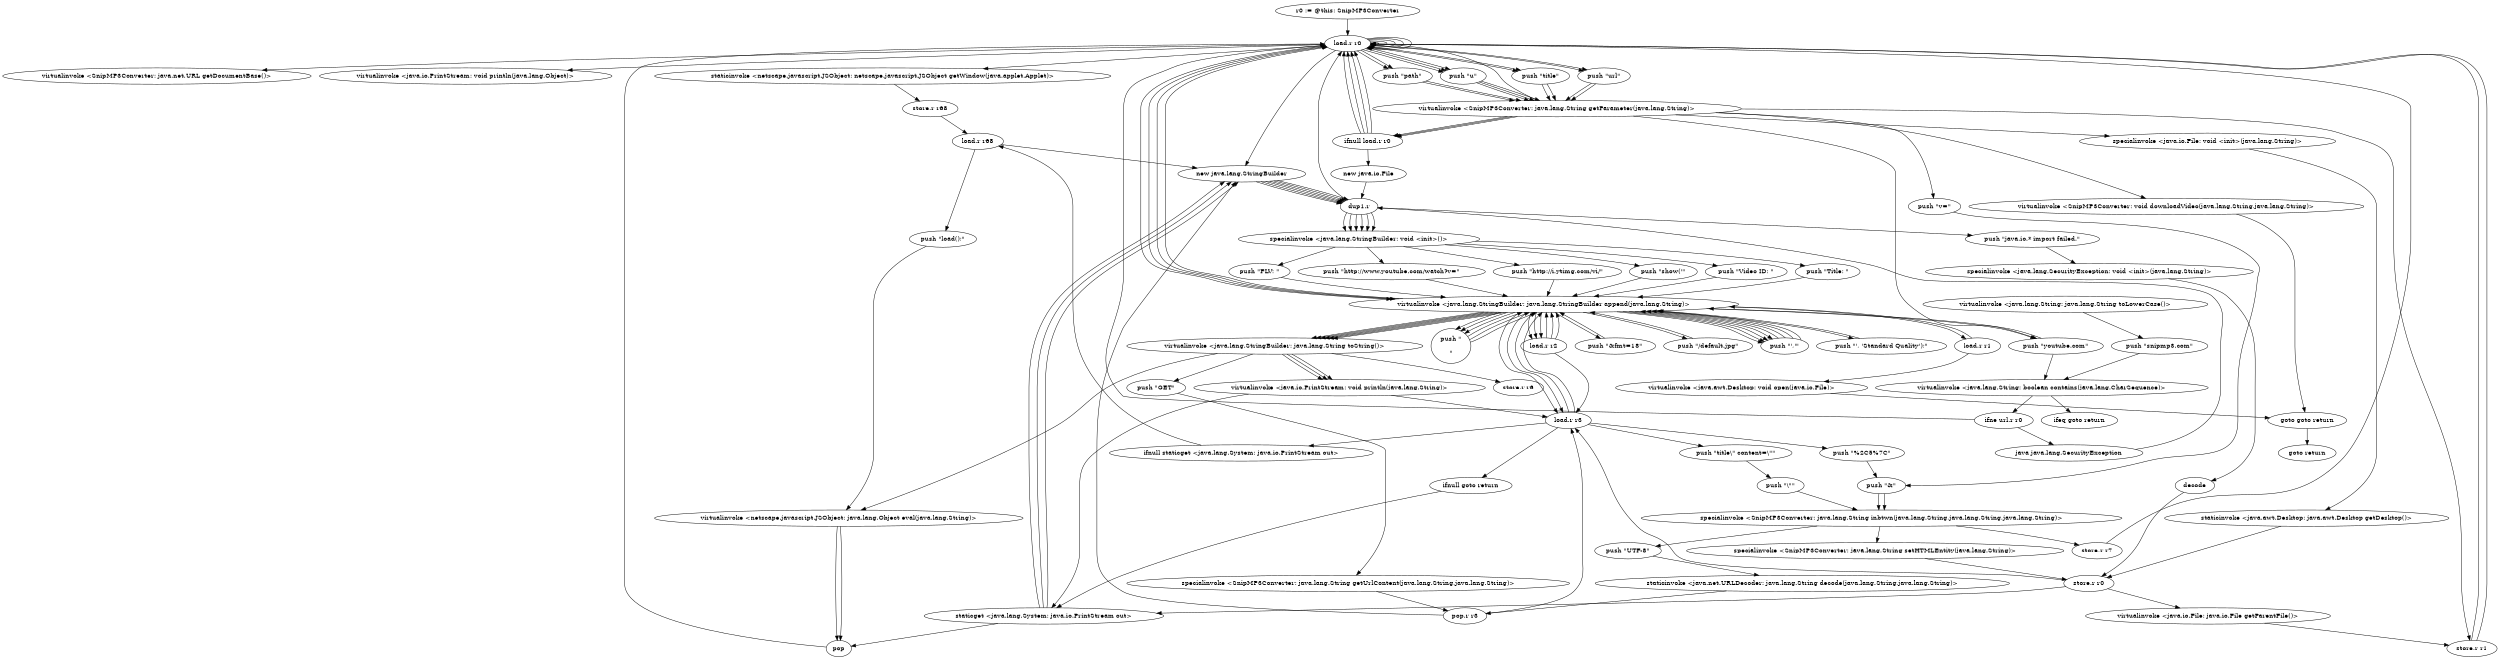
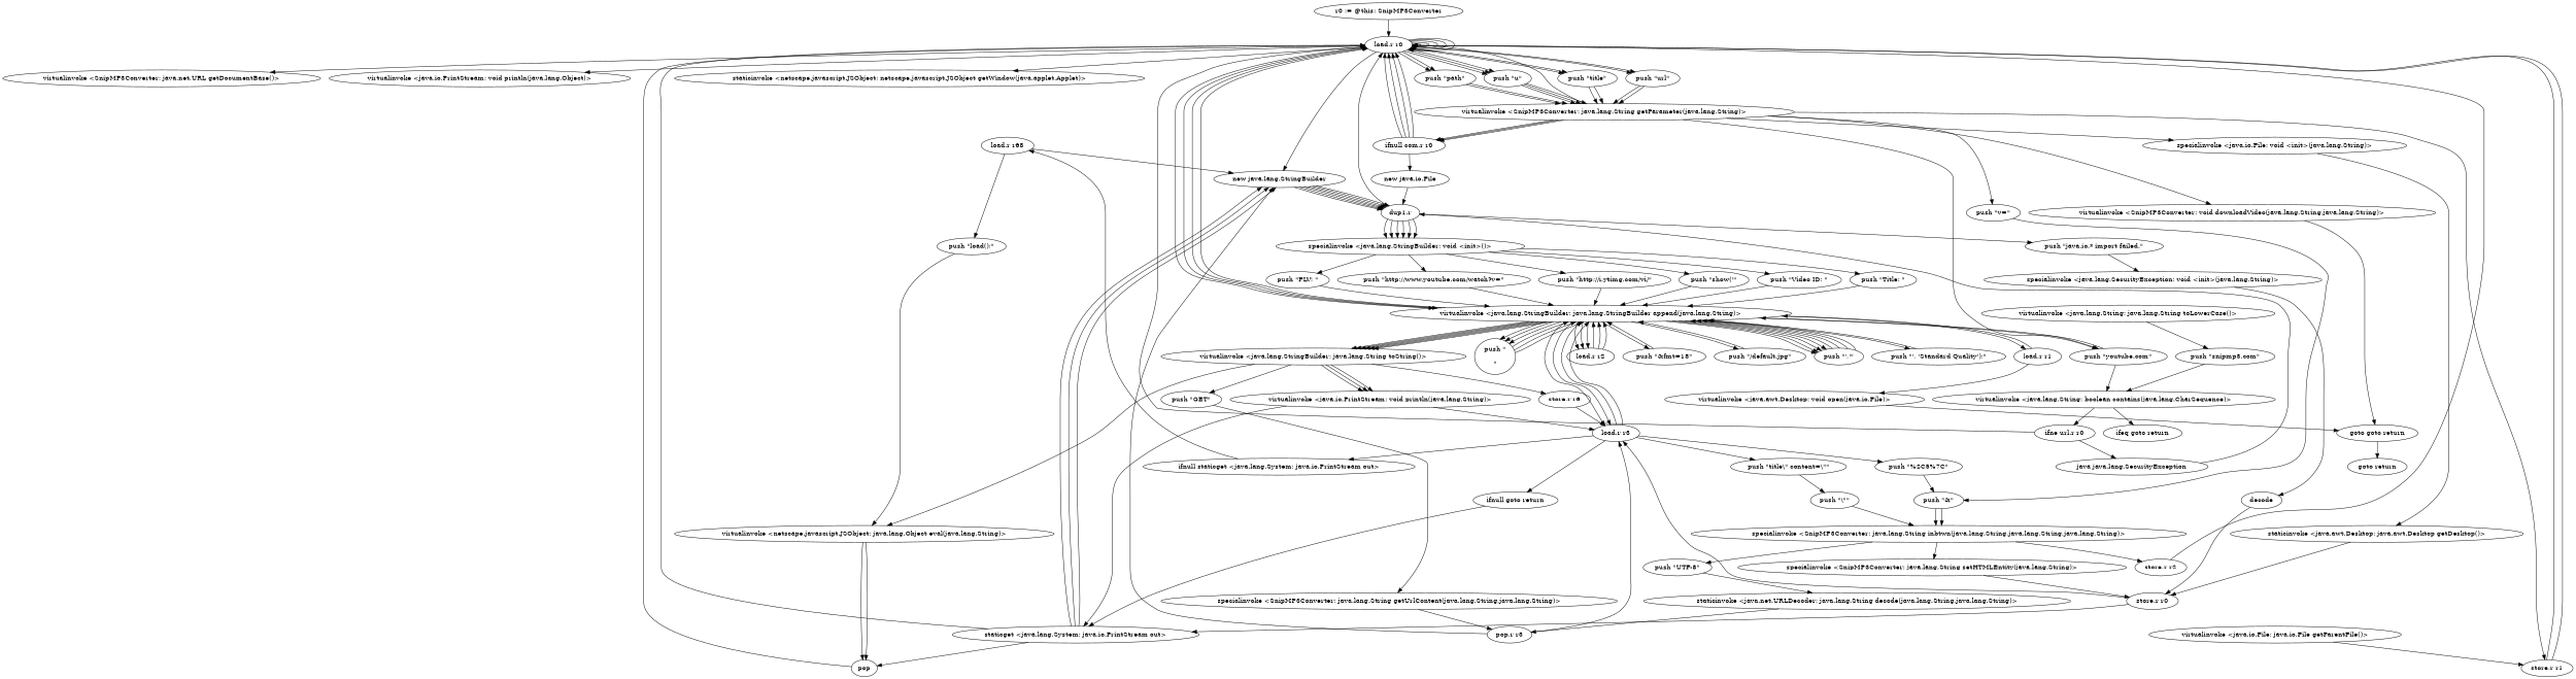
  digraph {
    "r0 := @this: SnipMP3Converter"
    "load.r r0"
    "virtualinvoke <SnipMP3Converter: java.net.URL getDocumentBase()>"
    "virtualinvoke <java.io.PrintStream: void println(java.lang.Object)>"
    "staticinvoke <netscape.javascript.JSObject: netscape.javascript.JSObject getWindow(java.applet.Applet)>"
    "push \"title\""
    "push \"url\""
    "push \"path\""
    "push \"u\""
    "new java.lang.StringBuilder"
    "virtualinvoke <java.lang.StringBuilder: java.lang.StringBuilder append(java.lang.String)>"
-   "store.r r68"
    "virtualinvoke <SnipMP3Converter: java.lang.String getParameter(java.lang.String)>"
    "load.r r1"
    "virtualinvoke <java.awt.Desktop: void open(java.io.File)>"
    "dup1.r"
    "load.r r3"
    "push \"youtube.com\""
    "load.r r2"
    "push \"&fmt=18\""
    "virtualinvoke <java.lang.StringBuilder: java.lang.String toString()>"
    "push \"/default.jpg\""
    "push \"\',\'\""
    "push \"\', \'Standard Quality\');\""
    "push \"\r\n\""
    "virtualinvoke <java.lang.String: java.lang.String toLowerCase()>"
    "push \"snipmp3.com\""
    "virtualinvoke <java.lang.String: boolean contains(java.lang.CharSequence)>"
    n29 [label="ifne url.r r0"]
    "ifeq goto return"
    n31 [label="java java.lang.SecurityException"]
    "push \"java.io.* import failed.\""
    "specialinvoke <java.lang.StringBuilder: void <init>()>"
    "specialinvoke <java.lang.SecurityException: void <init>(java.lang.String)>"
    "push \"http://www.youtube.com/watch?v=\""
    "push \"http://i.ytimg.com/vi/\""
    "push \"show(\'\""
    "push \"Video ID: \""
    "push \"Title: \""
    "push \"FLV: \""
    n41 [label=decode]
    "store.r r0"
    "staticget <java.lang.System: java.io.PrintStream out>"
    "virtualinvoke <java.io.File: java.io.File getParentFile()>"
    pop
    "store.r r1"
    "push \"title\\\" content=\\\"\""
    "push \"%2C5%7C\""
    "ifnull staticget <java.lang.System: java.io.PrintStream out>"
    "ifnull goto return"
    "load.r r68"
    "push \"load();\""
    "virtualinvoke <netscape.javascript.JSObject: java.lang.Object eval(java.lang.String)>"
-   "ifnull load.r r0"
+   "ifnull load.r r0" [label="ifnull com.r r0"]
    "virtualinvoke <SnipMP3Converter: void downloadVideo(java.lang.String,java.lang.String)>"
    "specialinvoke <java.io.File: void <init>(java.lang.String)>"
    "push \"v=\""
    "new java.io.File"
    "goto goto return"
    "staticinvoke <java.awt.Desktop: java.awt.Desktop getDesktop()>"
    "push \"&\""
    "goto return"
    "specialinvoke <SnipMP3Converter: java.lang.String inbtwn(java.lang.String,java.lang.String,java.lang.String)>"
-   "store.r r2" [label="store.r r7"]
+   "store.r r2"
    "specialinvoke <SnipMP3Converter: java.lang.String setHTMLEntity(java.lang.String)>"
    "push \"UTF-8\""
    "staticinvoke <java.net.URLDecoder: java.lang.String decode(java.lang.String,java.lang.String)>"
    "push \"GET\""
    "store.r r6"
    "virtualinvoke <java.io.PrintStream: void println(java.lang.String)>"
    "specialinvoke <SnipMP3Converter: java.lang.String getUrlContent(java.lang.String,java.lang.String)>"
    n72 [label="pop.r r3"]
    "push \"\\\"\""
    "r0 := @this: SnipMP3Converter" -> "load.r r0"
    "load.r r0" -> "load.r r0"
    "load.r r0" -> "load.r r0"
    "load.r r0" -> "load.r r0"
    "load.r r0" -> "load.r r0"
    "load.r r0" -> "load.r r0"
    "load.r r0" -> "virtualinvoke <SnipMP3Converter: java.net.URL getDocumentBase()>"
    "load.r r0" -> "virtualinvoke <java.io.PrintStream: void println(java.lang.Object)>"
    "load.r r0" -> "staticinvoke <netscape.javascript.JSObject: netscape.javascript.JSObject getWindow(java.applet.Applet)>"
    "load.r r0" -> "push \"title\""
    "load.r r0" -> "push \"title\""
    "load.r r0" -> "push \"url\""
    "load.r r0" -> "push \"url\""
    "load.r r0" -> "push \"path\""
    "load.r r0" -> "push \"path\""
    "load.r r0" -> "push \"u\""
    "load.r r0" -> "push \"u\""
    "load.r r0" -> "push \"u\""
    "load.r r0" -> "new java.lang.StringBuilder"
    "load.r r0" -> "virtualinvoke <java.lang.StringBuilder: java.lang.StringBuilder append(java.lang.String)>"
    "load.r r0" -> "virtualinvoke <java.lang.StringBuilder: java.lang.StringBuilder append(java.lang.String)>"
-   "staticinvoke <netscape.javascript.JSObject: netscape.javascript.JSObject getWindow(java.applet.Applet)>" -> "store.r r68"
    "push \"title\"" -> "virtualinvoke <SnipMP3Converter: java.lang.String getParameter(java.lang.String)>"
    "push \"title\"" -> "virtualinvoke <SnipMP3Converter: java.lang.String getParameter(java.lang.String)>"
    "push \"url\"" -> "virtualinvoke <SnipMP3Converter: java.lang.String getParameter(java.lang.String)>"
    "push \"url\"" -> "virtualinvoke <SnipMP3Converter: java.lang.String getParameter(java.lang.String)>"
    "push \"path\"" -> "virtualinvoke <SnipMP3Converter: java.lang.String getParameter(java.lang.String)>"
    "push \"path\"" -> "virtualinvoke <SnipMP3Converter: java.lang.String getParameter(java.lang.String)>"
    "push \"u\"" -> "virtualinvoke <SnipMP3Converter: java.lang.String getParameter(java.lang.String)>"
    "push \"u\"" -> "virtualinvoke <SnipMP3Converter: java.lang.String getParameter(java.lang.String)>"
    "push \"u\"" -> "virtualinvoke <SnipMP3Converter: java.lang.String getParameter(java.lang.String)>"
    "new java.lang.StringBuilder" -> "dup1.r"
    "new java.lang.StringBuilder" -> "dup1.r"
    "new java.lang.StringBuilder" -> "dup1.r"
    "new java.lang.StringBuilder" -> "dup1.r"
    "new java.lang.StringBuilder" -> "dup1.r"
    "new java.lang.StringBuilder" -> "dup1.r"
    "virtualinvoke <java.lang.StringBuilder: java.lang.StringBuilder append(java.lang.String)>" -> "load.r r0"
    "virtualinvoke <java.lang.StringBuilder: java.lang.StringBuilder append(java.lang.String)>" -> "load.r r0"
    "virtualinvoke <java.lang.StringBuilder: java.lang.StringBuilder append(java.lang.String)>" -> "load.r r1"
    "virtualinvoke <java.lang.StringBuilder: java.lang.StringBuilder append(java.lang.String)>" -> "load.r r3"
    "virtualinvoke <java.lang.StringBuilder: java.lang.StringBuilder append(java.lang.String)>" -> "load.r r3"
    "virtualinvoke <java.lang.StringBuilder: java.lang.StringBuilder append(java.lang.String)>" -> "push \"youtube.com\""
    "virtualinvoke <java.lang.StringBuilder: java.lang.StringBuilder append(java.lang.String)>" -> "load.r r2"
    "virtualinvoke <java.lang.StringBuilder: java.lang.StringBuilder append(java.lang.String)>" -> "load.r r2"
    "virtualinvoke <java.lang.StringBuilder: java.lang.StringBuilder append(java.lang.String)>" -> "load.r r2"
    "virtualinvoke <java.lang.StringBuilder: java.lang.StringBuilder append(java.lang.String)>" -> "push \"&fmt=18\""
    "virtualinvoke <java.lang.StringBuilder: java.lang.StringBuilder append(java.lang.String)>" -> "virtualinvoke <java.lang.StringBuilder: java.lang.String toString()>"
    "virtualinvoke <java.lang.StringBuilder: java.lang.StringBuilder append(java.lang.String)>" -> "virtualinvoke <java.lang.StringBuilder: java.lang.String toString()>"
    "virtualinvoke <java.lang.StringBuilder: java.lang.StringBuilder append(java.lang.String)>" -> "virtualinvoke <java.lang.StringBuilder: java.lang.String toString()>"
    "virtualinvoke <java.lang.StringBuilder: java.lang.StringBuilder append(java.lang.String)>" -> "virtualinvoke <java.lang.StringBuilder: java.lang.String toString()>"
    "virtualinvoke <java.lang.StringBuilder: java.lang.StringBuilder append(java.lang.String)>" -> "virtualinvoke <java.lang.StringBuilder: java.lang.String toString()>"
    "virtualinvoke <java.lang.StringBuilder: java.lang.StringBuilder append(java.lang.String)>" -> "virtualinvoke <java.lang.StringBuilder: java.lang.String toString()>"
    "virtualinvoke <java.lang.StringBuilder: java.lang.StringBuilder append(java.lang.String)>" -> "push \"/default.jpg\""
    "virtualinvoke <java.lang.StringBuilder: java.lang.StringBuilder append(java.lang.String)>" -> "push \"\',\'\""
    "virtualinvoke <java.lang.StringBuilder: java.lang.StringBuilder append(java.lang.String)>" -> "push \"\',\'\""
    "virtualinvoke <java.lang.StringBuilder: java.lang.StringBuilder append(java.lang.String)>" -> "push \"\',\'\""
    "virtualinvoke <java.lang.StringBuilder: java.lang.StringBuilder append(java.lang.String)>" -> "push \"\',\'\""
    "virtualinvoke <java.lang.StringBuilder: java.lang.StringBuilder append(java.lang.String)>" -> "push \"\', \'Standard Quality\');\""
    "virtualinvoke <java.lang.StringBuilder: java.lang.StringBuilder append(java.lang.String)>" -> "push \"\r\n\""
    "virtualinvoke <java.lang.StringBuilder: java.lang.StringBuilder append(java.lang.String)>" -> "push \"\r\n\""
    "virtualinvoke <java.lang.StringBuilder: java.lang.StringBuilder append(java.lang.String)>" -> "push \"\r\n\""
-   "store.r r68" -> "load.r r68"
    "virtualinvoke <SnipMP3Converter: java.lang.String getParameter(java.lang.String)>" -> "load.r r0"
    "virtualinvoke <SnipMP3Converter: java.lang.String getParameter(java.lang.String)>" -> "push \"youtube.com\""
    "virtualinvoke <SnipMP3Converter: java.lang.String getParameter(java.lang.String)>" -> "store.r r1"
    "virtualinvoke <SnipMP3Converter: java.lang.String getParameter(java.lang.String)>" -> "ifnull load.r r0"
    "virtualinvoke <SnipMP3Converter: java.lang.String getParameter(java.lang.String)>" -> "ifnull load.r r0"
    "virtualinvoke <SnipMP3Converter: java.lang.String getParameter(java.lang.String)>" -> "ifnull load.r r0"
    "virtualinvoke <SnipMP3Converter: java.lang.String getParameter(java.lang.String)>" -> "virtualinvoke <SnipMP3Converter: void downloadVideo(java.lang.String,java.lang.String)>"
    "virtualinvoke <SnipMP3Converter: java.lang.String getParameter(java.lang.String)>" -> "specialinvoke <java.io.File: void <init>(java.lang.String)>"
    "virtualinvoke <SnipMP3Converter: java.lang.String getParameter(java.lang.String)>" -> "push \"v=\""
    "load.r r1" -> "virtualinvoke <java.lang.StringBuilder: java.lang.StringBuilder append(java.lang.String)>"
    "load.r r1" -> "virtualinvoke <java.awt.Desktop: void open(java.io.File)>"
    "virtualinvoke <java.awt.Desktop: void open(java.io.File)>" -> "goto goto return"
    "dup1.r" -> "load.r r0"
    "dup1.r" -> "push \"java.io.* import failed.\""
    "dup1.r" -> "specialinvoke <java.lang.StringBuilder: void <init>()>"
    "dup1.r" -> "specialinvoke <java.lang.StringBuilder: void <init>()>"
    "dup1.r" -> "specialinvoke <java.lang.StringBuilder: void <init>()>"
    "dup1.r" -> "specialinvoke <java.lang.StringBuilder: void <init>()>"
    "dup1.r" -> "specialinvoke <java.lang.StringBuilder: void <init>()>"
    "dup1.r" -> "specialinvoke <java.lang.StringBuilder: void <init>()>"
    "load.r r3" -> "virtualinvoke <java.lang.StringBuilder: java.lang.StringBuilder append(java.lang.String)>"
    "load.r r3" -> "virtualinvoke <java.lang.StringBuilder: java.lang.StringBuilder append(java.lang.String)>"
    "load.r r3" -> "push \"title\\\" content=\\\"\""
    "load.r r3" -> "push \"%2C5%7C\""
    "load.r r3" -> "ifnull staticget <java.lang.System: java.io.PrintStream out>"
    "load.r r3" -> "ifnull goto return"
    "push \"youtube.com\"" -> "virtualinvoke <java.lang.StringBuilder: java.lang.StringBuilder append(java.lang.String)>"
    "push \"youtube.com\"" -> "virtualinvoke <java.lang.String: boolean contains(java.lang.CharSequence)>"
    "load.r r2" -> "virtualinvoke <java.lang.StringBuilder: java.lang.StringBuilder append(java.lang.String)>"
    "load.r r2" -> "virtualinvoke <java.lang.StringBuilder: java.lang.StringBuilder append(java.lang.String)>"
    "load.r r2" -> "virtualinvoke <java.lang.StringBuilder: java.lang.StringBuilder append(java.lang.String)>"
    "push \"&fmt=18\"" -> "virtualinvoke <java.lang.StringBuilder: java.lang.StringBuilder append(java.lang.String)>"
    "virtualinvoke <java.lang.StringBuilder: java.lang.String toString()>" -> "virtualinvoke <netscape.javascript.JSObject: java.lang.Object eval(java.lang.String)>"
    "virtualinvoke <java.lang.StringBuilder: java.lang.String toString()>" -> "push \"GET\""
    "virtualinvoke <java.lang.StringBuilder: java.lang.String toString()>" -> "store.r r6"
    "virtualinvoke <java.lang.StringBuilder: java.lang.String toString()>" -> "virtualinvoke <java.io.PrintStream: void println(java.lang.String)>"
    "virtualinvoke <java.lang.StringBuilder: java.lang.String toString()>" -> "virtualinvoke <java.io.PrintStream: void println(java.lang.String)>"
    "virtualinvoke <java.lang.StringBuilder: java.lang.String toString()>" -> "virtualinvoke <java.io.PrintStream: void println(java.lang.String)>"
    "push \"/default.jpg\"" -> "virtualinvoke <java.lang.StringBuilder: java.lang.StringBuilder append(java.lang.String)>"
    "push \"\',\'\"" -> "virtualinvoke <java.lang.StringBuilder: java.lang.StringBuilder append(java.lang.String)>"
    "push \"\',\'\"" -> "virtualinvoke <java.lang.StringBuilder: java.lang.StringBuilder append(java.lang.String)>"
    "push \"\',\'\"" -> "virtualinvoke <java.lang.StringBuilder: java.lang.StringBuilder append(java.lang.String)>"
    "push \"\',\'\"" -> "virtualinvoke <java.lang.StringBuilder: java.lang.StringBuilder append(java.lang.String)>"
    "push \"\', \'Standard Quality\');\"" -> "virtualinvoke <java.lang.StringBuilder: java.lang.StringBuilder append(java.lang.String)>"
    "push \"\r\n\"" -> "virtualinvoke <java.lang.StringBuilder: java.lang.StringBuilder append(java.lang.String)>"
    "push \"\r\n\"" -> "virtualinvoke <java.lang.StringBuilder: java.lang.StringBuilder append(java.lang.String)>"
    "push \"\r\n\"" -> "virtualinvoke <java.lang.StringBuilder: java.lang.StringBuilder append(java.lang.String)>"
    "virtualinvoke <java.lang.String: java.lang.String toLowerCase()>" -> "push \"snipmp3.com\""
    "push \"snipmp3.com\"" -> "virtualinvoke <java.lang.String: boolean contains(java.lang.CharSequence)>"
    "virtualinvoke <java.lang.String: boolean contains(java.lang.CharSequence)>" -> n29
    "virtualinvoke <java.lang.String: boolean contains(java.lang.CharSequence)>" -> "ifeq goto return"
    n29 -> "load.r r0"
    n29 -> n31
    n31 -> "dup1.r"
    "push \"java.io.* import failed.\"" -> "specialinvoke <java.lang.SecurityException: void <init>(java.lang.String)>"
    "specialinvoke <java.lang.StringBuilder: void <init>()>" -> "push \"http://www.youtube.com/watch?v=\""
    "specialinvoke <java.lang.StringBuilder: void <init>()>" -> "push \"http://i.ytimg.com/vi/\""
    "specialinvoke <java.lang.StringBuilder: void <init>()>" -> "push \"show(\'\""
    "specialinvoke <java.lang.StringBuilder: void <init>()>" -> "push \"Video ID: \""
    "specialinvoke <java.lang.StringBuilder: void <init>()>" -> "push \"Title: \""
    "specialinvoke <java.lang.StringBuilder: void <init>()>" -> "push \"FLV: \""
    "specialinvoke <java.lang.SecurityException: void <init>(java.lang.String)>" -> n41
    "push \"http://www.youtube.com/watch?v=\"" -> "virtualinvoke <java.lang.StringBuilder: java.lang.StringBuilder append(java.lang.String)>"
    "push \"http://i.ytimg.com/vi/\"" -> "virtualinvoke <java.lang.StringBuilder: java.lang.StringBuilder append(java.lang.String)>"
    "push \"show(\'\"" -> "virtualinvoke <java.lang.StringBuilder: java.lang.StringBuilder append(java.lang.String)>"
    "push \"Video ID: \"" -> "virtualinvoke <java.lang.StringBuilder: java.lang.StringBuilder append(java.lang.String)>"
    "push \"Title: \"" -> "virtualinvoke <java.lang.StringBuilder: java.lang.StringBuilder append(java.lang.String)>"
    "push \"FLV: \"" -> "virtualinvoke <java.lang.StringBuilder: java.lang.StringBuilder append(java.lang.String)>"
    n41 -> "store.r r0"
    "store.r r0" -> "load.r r3"
    "store.r r0" -> "staticget <java.lang.System: java.io.PrintStream out>"
-   "store.r r0" -> "virtualinvoke <java.io.File: java.io.File getParentFile()>"
+   "staticget <java.lang.System: java.io.PrintStream out>" -> "load.r r0"
    "staticget <java.lang.System: java.io.PrintStream out>" -> "new java.lang.StringBuilder"
    "staticget <java.lang.System: java.io.PrintStream out>" -> "new java.lang.StringBuilder"
    "staticget <java.lang.System: java.io.PrintStream out>" -> "new java.lang.StringBuilder"
    "staticget <java.lang.System: java.io.PrintStream out>" -> pop
    "virtualinvoke <java.io.File: java.io.File getParentFile()>" -> "store.r r1"
    pop -> "load.r r0"
    "store.r r1" -> "load.r r0"
    "store.r r1" -> "load.r r0"
    "push \"title\\\" content=\\\"\"" -> "push \"\\\"\""
    "push \"%2C5%7C\"" -> "push \"&\""
    "ifnull staticget <java.lang.System: java.io.PrintStream out>" -> "load.r r68"
    "ifnull goto return" -> "staticget <java.lang.System: java.io.PrintStream out>"
    "load.r r68" -> "new java.lang.StringBuilder"
    "load.r r68" -> "push \"load();\""
    "push \"load();\"" -> "virtualinvoke <netscape.javascript.JSObject: java.lang.Object eval(java.lang.String)>"
    "virtualinvoke <netscape.javascript.JSObject: java.lang.Object eval(java.lang.String)>" -> pop
    "virtualinvoke <netscape.javascript.JSObject: java.lang.Object eval(java.lang.String)>" -> pop
    "ifnull load.r r0" -> "load.r r0"
    "ifnull load.r r0" -> "load.r r0"
    "ifnull load.r r0" -> "load.r r0"
    "ifnull load.r r0" -> "load.r r0"
    "ifnull load.r r0" -> "new java.io.File"
    "virtualinvoke <SnipMP3Converter: void downloadVideo(java.lang.String,java.lang.String)>" -> "goto goto return"
    "specialinvoke <java.io.File: void <init>(java.lang.String)>" -> "staticinvoke <java.awt.Desktop: java.awt.Desktop getDesktop()>"
    "push \"v=\"" -> "push \"&\""
    "new java.io.File" -> "dup1.r"
    "goto goto return" -> "goto return"
    "staticinvoke <java.awt.Desktop: java.awt.Desktop getDesktop()>" -> "store.r r0"
    "push \"&\"" -> "specialinvoke <SnipMP3Converter: java.lang.String inbtwn(java.lang.String,java.lang.String,java.lang.String)>"
    "push \"&\"" -> "specialinvoke <SnipMP3Converter: java.lang.String inbtwn(java.lang.String,java.lang.String,java.lang.String)>"
    "specialinvoke <SnipMP3Converter: java.lang.String inbtwn(java.lang.String,java.lang.String,java.lang.String)>" -> "store.r r2"
    "specialinvoke <SnipMP3Converter: java.lang.String inbtwn(java.lang.String,java.lang.String,java.lang.String)>" -> "specialinvoke <SnipMP3Converter: java.lang.String setHTMLEntity(java.lang.String)>"
    "specialinvoke <SnipMP3Converter: java.lang.String inbtwn(java.lang.String,java.lang.String,java.lang.String)>" -> "push \"UTF-8\""
    "store.r r2" -> "load.r r0"
    "specialinvoke <SnipMP3Converter: java.lang.String setHTMLEntity(java.lang.String)>" -> "store.r r0"
    "push \"UTF-8\"" -> "staticinvoke <java.net.URLDecoder: java.lang.String decode(java.lang.String,java.lang.String)>"
    "staticinvoke <java.net.URLDecoder: java.lang.String decode(java.lang.String,java.lang.String)>" -> n72
    "push \"GET\"" -> "specialinvoke <SnipMP3Converter: java.lang.String getUrlContent(java.lang.String,java.lang.String)>"
-   "load.r r2" -> "load.r r3"
+   "store.r r6" -> "load.r r3"
    "virtualinvoke <java.io.PrintStream: void println(java.lang.String)>" -> "load.r r3"
    "virtualinvoke <java.io.PrintStream: void println(java.lang.String)>" -> "staticget <java.lang.System: java.io.PrintStream out>"
    "specialinvoke <SnipMP3Converter: java.lang.String getUrlContent(java.lang.String,java.lang.String)>" -> n72
    n72 -> "new java.lang.StringBuilder"
    n72 -> "load.r r3"
    "push \"\\\"\"" -> "specialinvoke <SnipMP3Converter: java.lang.String inbtwn(java.lang.String,java.lang.String,java.lang.String)>"
  }
